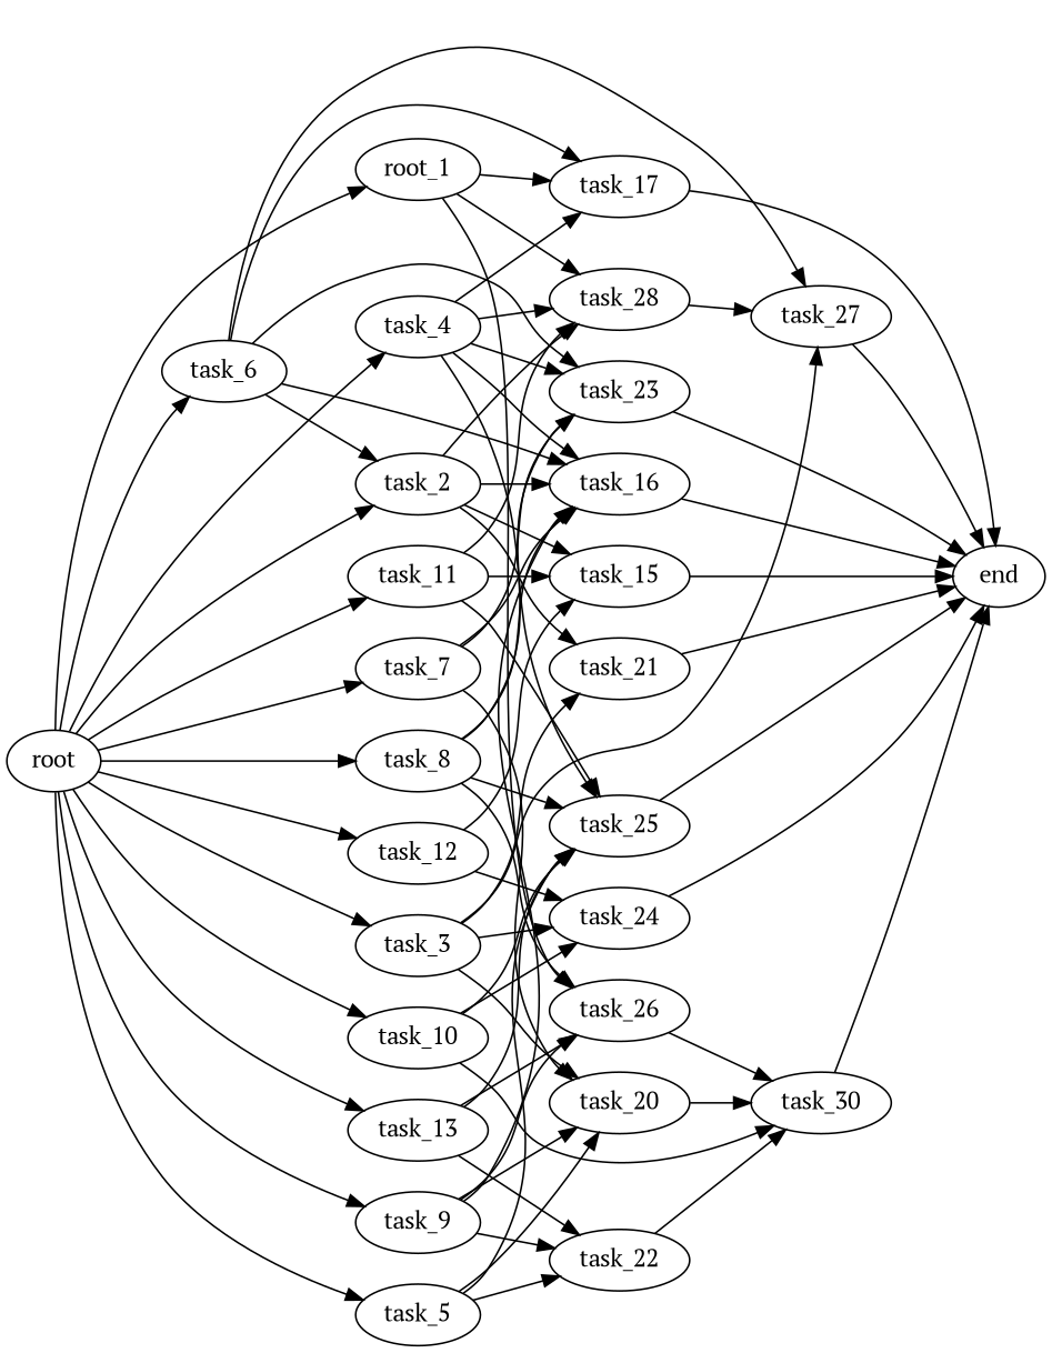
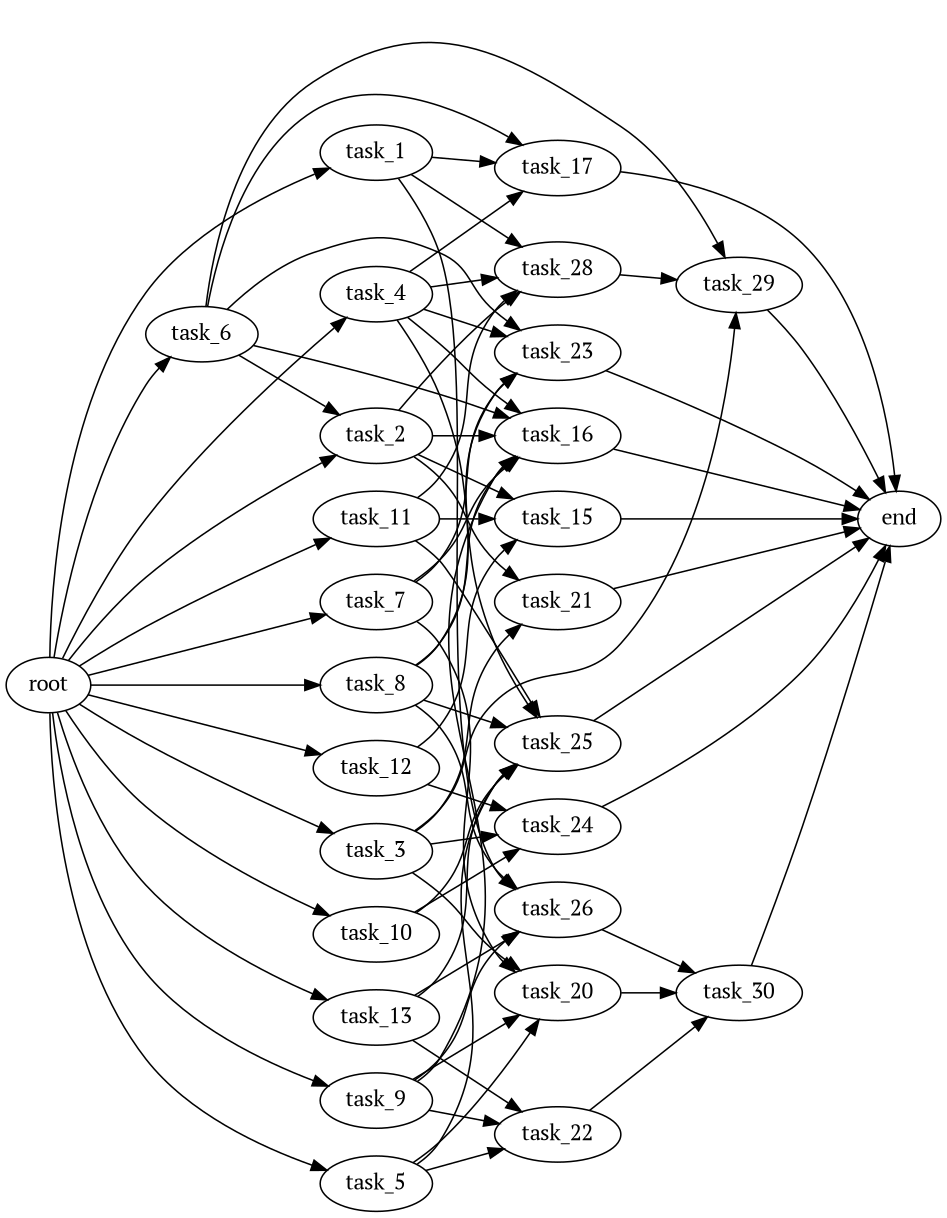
  digraph {
    fontname="PT Serif"
    rankdir=LR
    node [fontname="PT Serif"]
    edge [fontname="PT Serif"]
    root
-   task_1 [label=root_1]
+   task_1
    task_2
    task_3
    task_4
    task_5
    task_6
    task_7
    task_8
    task_9
    task_10
    task_11
    task_12
    task_13
    task_17
    task_26
    task_28
    task_15
    task_16
    task_21
    task_20
    task_24
-   task_29 [label=task_27]
+   task_29
    task_23
    task_25
    task_22
    task_30
    end
    root -> task_1
    root -> task_2
    root -> task_3
    root -> task_4
    root -> task_5
    root -> task_6
    root -> task_7
    root -> task_8
    root -> task_9
    root -> task_10
    root -> task_11
    root -> task_12
    root -> task_13
    task_1 -> task_17
    task_1 -> task_26
    task_1 -> task_28
    task_2 -> task_28
    task_2 -> task_15
    task_2 -> task_16
    task_2 -> task_21
    task_3 -> task_21
    task_3 -> task_20
    task_3 -> task_24
    task_3 -> task_29
    task_4 -> task_17
    task_4 -> task_28
    task_4 -> task_16
    task_4 -> task_23
    task_4 -> task_25
    task_5 -> task_20
    task_5 -> task_25
    task_5 -> task_22
    task_6 -> task_2
    task_6 -> task_17
    task_6 -> task_16
    task_6 -> task_29
    task_6 -> task_23
    task_7 -> task_16
    task_7 -> task_20
    task_7 -> task_23
    task_8 -> task_26
    task_8 -> task_16
    task_8 -> task_23
    task_8 -> task_25
    task_9 -> task_26
    task_9 -> task_16
    task_9 -> task_20
    task_9 -> task_22
    task_10 -> task_24
    task_10 -> task_25
-   task_10 -> task_30
    task_11 -> task_28
    task_11 -> task_15
    task_11 -> task_25
    task_12 -> task_15
    task_12 -> task_24
    task_13 -> task_26
    task_13 -> task_25
    task_13 -> task_22
    task_17 -> end
    task_26 -> task_30
    task_28 -> task_29
    task_15 -> end
    task_16 -> end
    task_21 -> end
    task_20 -> task_30
    task_24 -> end
    task_29 -> end
    task_23 -> end
    task_25 -> end
    task_22 -> task_30
    task_30 -> end
  }
